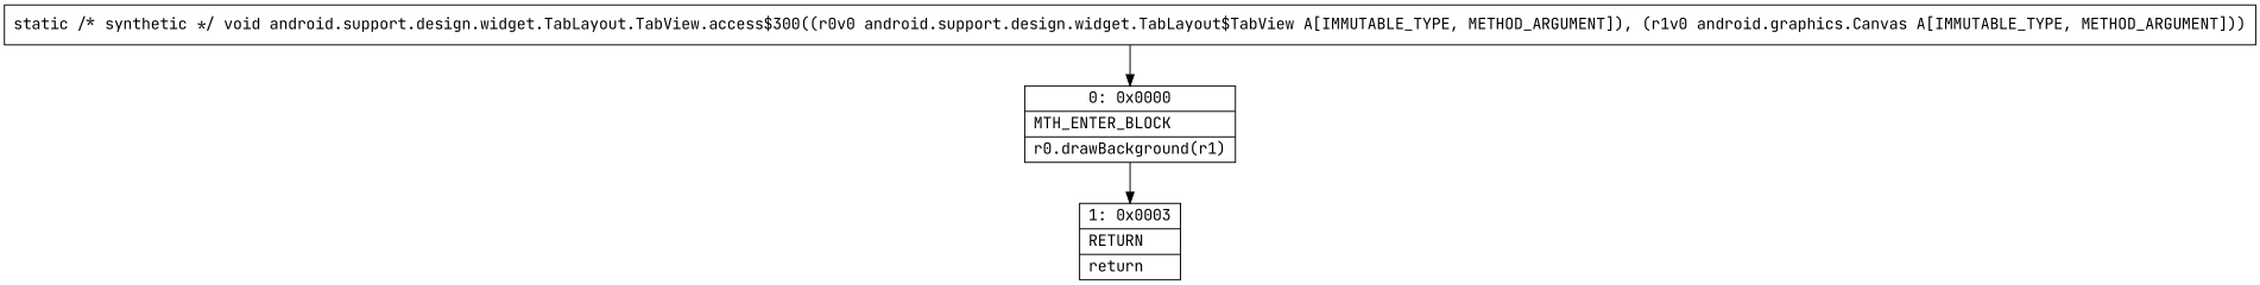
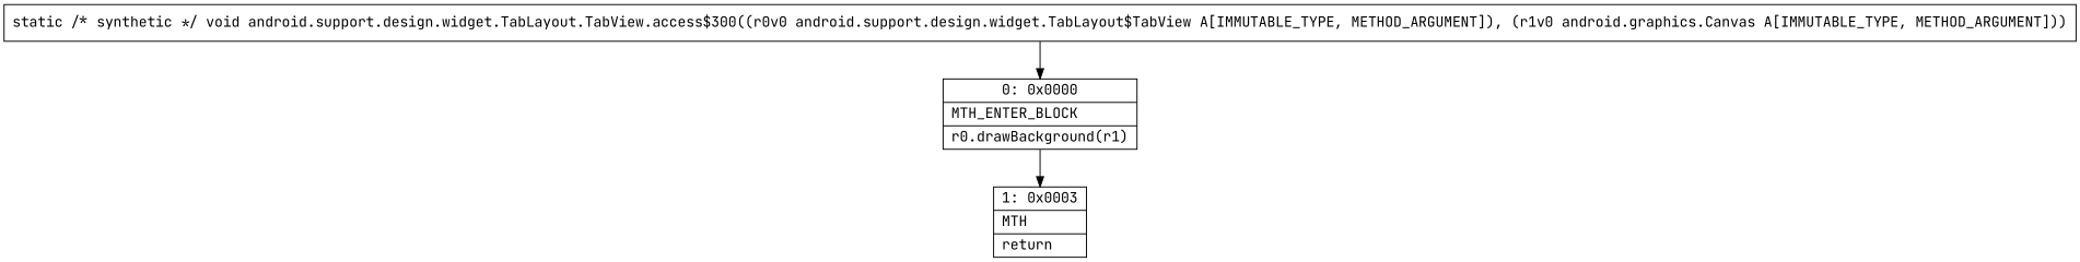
  digraph {
    fontname="JetBrains Mono"
    node [shape=record fontname="JetBrains Mono"]
    edge [fontname="JetBrains Mono"]
    n1 [label="{0\:\ 0x0000|MTH_ENTER_BLOCK\l|r0.drawBackground(r1)\l}"]
-   n2 [label="{1\:\ 0x0003|RETURN\l|return\l}"]
+   n2 [label="{1\:\ 0x0003|MTH\l|return\l}"]
    n3 [label="{static \/* synthetic *\/ void android.support.design.widget.TabLayout.TabView.access$300((r0v0 android.support.design.widget.TabLayout$TabView A[IMMUTABLE_TYPE, METHOD_ARGUMENT]), (r1v0 android.graphics.Canvas A[IMMUTABLE_TYPE, METHOD_ARGUMENT])) }"]
    n1 -> n2
    n3 -> n1
  }
